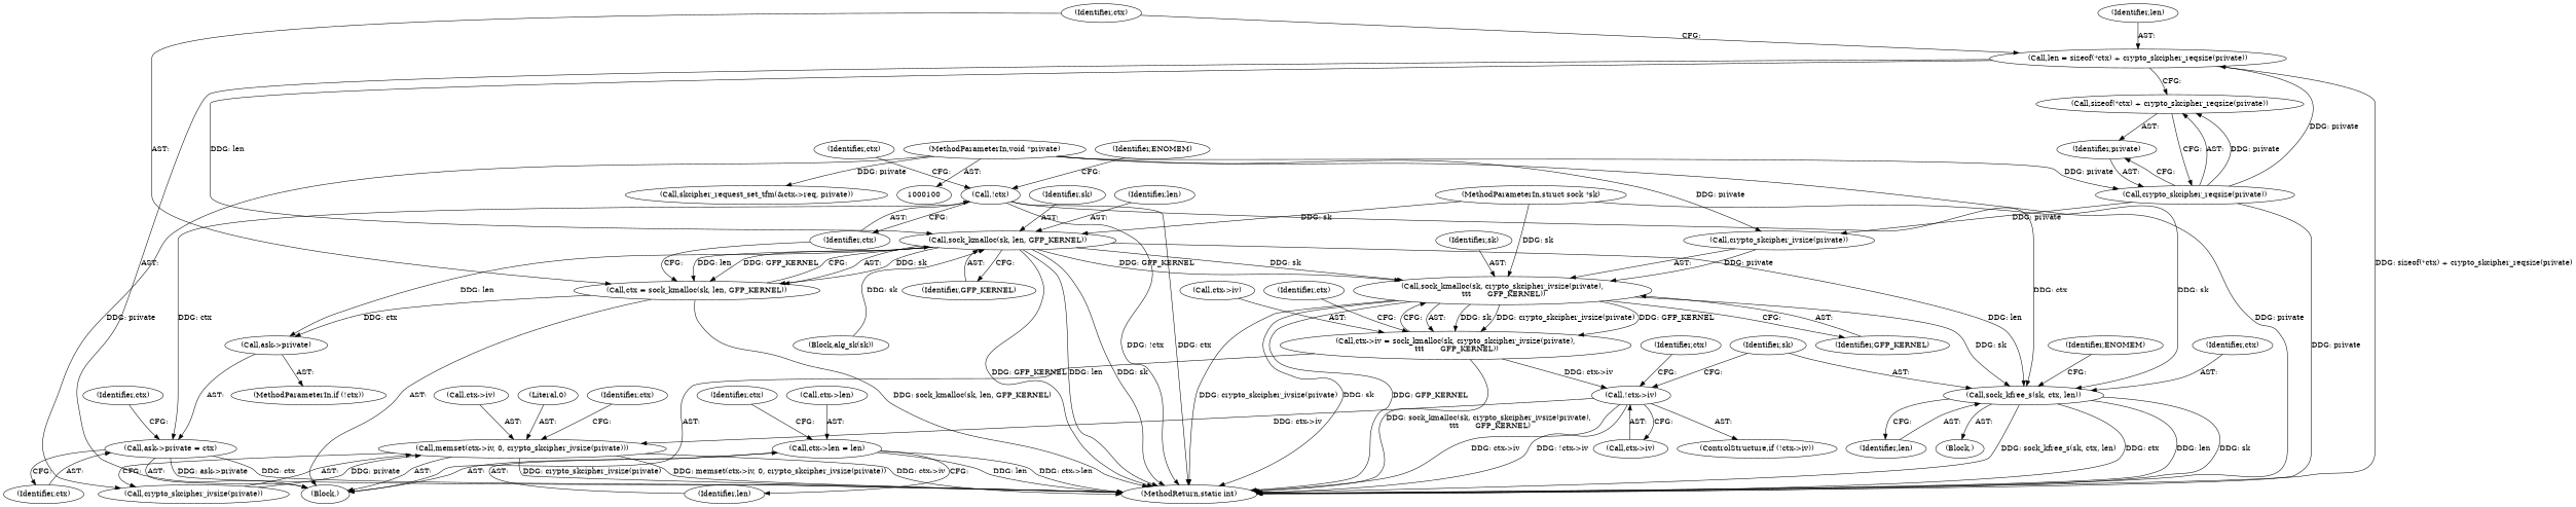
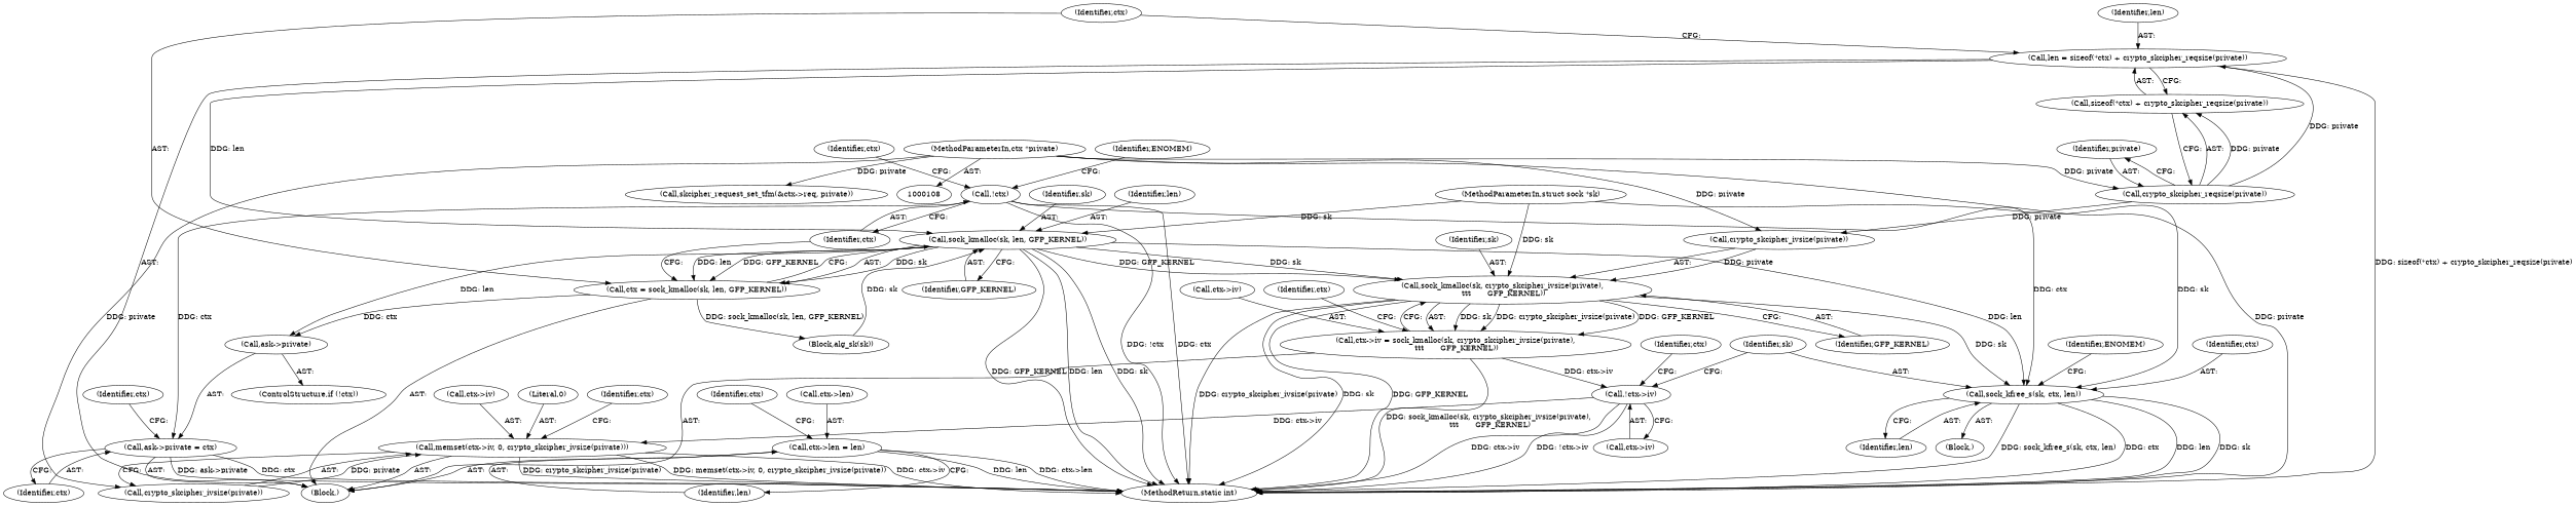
  digraph {
    n1 [label="(Call,len = sizeof(*ctx) + crypto_skcipher_reqsize(private))"]
    n2 [label="(Call,sock_kmalloc(sk, len, GFP_KERNEL))"]
    n3 [label="(Call,sizeof(*ctx) + crypto_skcipher_reqsize(private))"]
    n4 [label="(MethodReturn,static int)"]
    n5 [label="(Block,)"]
    n6 [label="(Call,ctx = sock_kmalloc(sk, len, GFP_KERNEL))"]
    n7 [label="(Call,sock_kfree_s(sk, ctx, len))"]
    n8 [label="(Call,sock_kmalloc(sk, crypto_skcipher_ivsize(private),\n \t\t\t       GFP_KERNEL))"]
    n9 [label="(Identifier,GFP_KERNEL)"]
    n10 [label="(Call,ask->private)"]
    n11 [label="(Call,crypto_skcipher_reqsize(private))"]
    n12 [label="(Call,crypto_skcipher_ivsize(private))"]
    n13 [label="(Identifier,private)"]
-   n14 [label="(MethodParameterIn,void *private)"]
+   n14 [label="(MethodParameterIn,ctx *private)"]
    n15 [label="(Call,crypto_skcipher_ivsize(private))"]
    n16 [label="(Call,skcipher_request_set_tfm(&ctx->req, private))"]
-   1000100
+   1000100 [label=1000108]
    n18 [label="(Call,memset(ctx->iv, 0, crypto_skcipher_ivsize(private)))"]
    n19 [label="(Identifier,len)"]
    n20 [label="(Block,)"]
    n21 [label="(Call,ctx->iv = sock_kmalloc(sk, crypto_skcipher_ivsize(private),\n \t\t\t       GFP_KERNEL))"]
    n22 [label="(Identifier,GFP_KERNEL)"]
    n23 [label="(Call,ctx->len = len)"]
    n24 [label="(Identifier,len)"]
    n25 [label="(Call,!ctx)"]
    n26 [label="(Call,ask->private = ctx)"]
    n27 [label="(Identifier,ctx)"]
    n28 [label="(Identifier,ctx)"]
-   n29 [label="(MethodParameterIn,if (!ctx))"]
+   n29 [label="(ControlStructure,if (!ctx))"]
    n30 [label="(Call,!ctx->iv)"]
-   n31 [label="(ControlStructure,if (!ctx->iv))"]
    n32 [label="(Call,ctx->iv)"]
    n33 [label="(Identifier,ctx)"]
    n34 [label="(MethodParameterIn,struct sock *sk)"]
    n35 [label="(Identifier,sk)"]
    n36 [label="(Identifier,sk)"]
    n37 [label="(Identifier,ENOMEM)"]
    n38 [label="(Identifier,len)"]
    n39 [label="(Literal,0)"]
    n40 [label="(Identifier,ctx)"]
    n41 [label="(Identifier,ctx)"]
    n42 [label="(Identifier,sk)"]
    n43 [label="(Call,ctx->iv)"]
    n44 [label="(Call,ctx->len)"]
    n45 [label="(Identifier,ctx)"]
    n46 [label="(Identifier,len)"]
    n47 [label="(Identifier,ctx)"]
    n48 [label="(Identifier,ctx)"]
    n49 [label="(Identifier,ctx)"]
    n50 [label="(Block,alg_sk(sk))"]
    n51 [label="(Call,ctx->iv)"]
    n52 [label="(Identifier,ctx)"]
    n53 [label="(Identifier,ENOMEM)"]
    n1 -> n2 [label="DDG: len"]
    n1 -> n3 [label="CFG: "]
    n1 -> n4 [label="DDG: sizeof(*ctx) + crypto_skcipher_reqsize(private)"]
    n1 -> n5 [label="AST: "]
    n2 -> n4 [label="DDG: len"]
    n2 -> n4 [label="DDG: sk"]
    n2 -> n4 [label="DDG: GFP_KERNEL"]
    n2 -> n6 [label="AST: "]
    n2 -> n6 [label="DDG: sk"]
    n2 -> n6 [label="DDG: len"]
    n2 -> n6 [label="DDG: GFP_KERNEL"]
    n2 -> n7 [label="DDG: len"]
    n2 -> n8 [label="DDG: sk"]
    n2 -> n8 [label="DDG: GFP_KERNEL"]
    n2 -> n9 [label="CFG: "]
    n2 -> n10 [label="DDG: len"]
-   n3 -> n13 [label="AST: "]
+   n3 -> n1 [label="AST: "]
    n3 -> n11 [label="CFG: "]
    n6 -> n2 [label="CFG: "]
-   n6 -> n4 [label="DDG: sock_kmalloc(sk, len, GFP_KERNEL)"]
+   n6 -> n50 [label="DDG: sock_kmalloc(sk, len, GFP_KERNEL)"]
    n6 -> n5 [label="AST: "]
    n6 -> n10 [label="DDG: ctx"]
    n7 -> n4 [label="DDG: len"]
    n7 -> n4 [label="DDG: ctx"]
    n7 -> n4 [label="DDG: sock_kfree_s(sk, ctx, len)"]
    n7 -> n4 [label="DDG: sk"]
    n7 -> n19 [label="CFG: "]
    n7 -> n20 [label="AST: "]
    n8 -> n4 [label="DDG: GFP_KERNEL"]
    n8 -> n4 [label="DDG: sk"]
    n8 -> n4 [label="DDG: crypto_skcipher_ivsize(private)"]
    n8 -> n7 [label="DDG: sk"]
    n8 -> n21 [label="AST: "]
    n8 -> n21 [label="DDG: sk"]
    n8 -> n21 [label="DDG: crypto_skcipher_ivsize(private)"]
    n8 -> n21 [label="DDG: GFP_KERNEL"]
    n8 -> n22 [label="CFG: "]
    n9 -> n2 [label="AST: "]
    n10 -> n26 [label="AST: "]
    n10 -> n29 [label="AST: "]
    n11 -> n1 [label="DDG: private"]
    n11 -> n3 [label="AST: "]
    n11 -> n3 [label="DDG: private"]
-   n11 -> n4 [label="DDG: private"]
    n11 -> n12 [label="DDG: private"]
    n11 -> n13 [label="CFG: "]
    n12 -> n8 [label="AST: "]
    n12 -> n8 [label="DDG: private"]
    n13 -> n11 [label="AST: "]
    n14 -> n4 [label="DDG: private"]
    n14 -> n11 [label="DDG: private"]
    n14 -> n12 [label="DDG: private"]
    n14 -> n15 [label="DDG: private"]
    n14 -> n16 [label="DDG: private"]
    n14 -> 1000100 [label="AST: "]
    n15 -> n18 [label="AST: "]
    n15 -> n18 [label="DDG: private"]
    n18 -> n4 [label="DDG: crypto_skcipher_ivsize(private)"]
    n18 -> n4 [label="DDG: memset(ctx->iv, 0, crypto_skcipher_ivsize(private))"]
    n18 -> n4 [label="DDG: ctx->iv"]
    n18 -> n5 [label="AST: "]
    n18 -> n15 [label="CFG: "]
    n19 -> n7 [label="AST: "]
    n21 -> n4 [label="DDG: sock_kmalloc(sk, crypto_skcipher_ivsize(private),\n \t\t\t       GFP_KERNEL)"]
    n21 -> n5 [label="AST: "]
    n21 -> n8 [label="CFG: "]
    n21 -> n30 [label="DDG: ctx->iv"]
    n22 -> n8 [label="AST: "]
    n23 -> n4 [label="DDG: len"]
    n23 -> n4 [label="DDG: ctx->len"]
    n23 -> n5 [label="AST: "]
    n23 -> n24 [label="CFG: "]
    n24 -> n23 [label="AST: "]
    n25 -> n4 [label="DDG: !ctx"]
    n25 -> n4 [label="DDG: ctx"]
    n25 -> n7 [label="DDG: ctx"]
    n25 -> n26 [label="DDG: ctx"]
    n25 -> n27 [label="CFG: "]
    n26 -> n4 [label="DDG: ctx"]
    n26 -> n4 [label="DDG: ask->private"]
    n26 -> n5 [label="AST: "]
    n26 -> n28 [label="CFG: "]
    n27 -> n6 [label="CFG: "]
    n27 -> n25 [label="AST: "]
    n28 -> n26 [label="AST: "]
    n30 -> n4 [label="DDG: ctx->iv"]
    n30 -> n4 [label="DDG: !ctx->iv"]
    n30 -> n18 [label="DDG: ctx->iv"]
-   n30 -> n31 [label="AST: "]
    n30 -> n32 [label="CFG: "]
    n32 -> n30 [label="AST: "]
    n33 -> n1 [label="CFG: "]
    n33 -> n6 [label="AST: "]
    n34 -> n2 [label="DDG: sk"]
    n34 -> n7 [label="DDG: sk"]
    n34 -> n8 [label="DDG: sk"]
    n35 -> n7 [label="AST: "]
    n35 -> n30 [label="CFG: "]
    n36 -> n2 [label="AST: "]
    n37 -> n7 [label="CFG: "]
    n38 -> n1 [label="AST: "]
    n39 -> n18 [label="AST: "]
    n40 -> n18 [label="CFG: "]
    n41 -> n21 [label="CFG: "]
    n42 -> n8 [label="AST: "]
    n43 -> n21 [label="AST: "]
    n44 -> n23 [label="AST: "]
    n45 -> n7 [label="AST: "]
    n46 -> n2 [label="AST: "]
    n47 -> n25 [label="CFG: "]
    n48 -> n30 [label="CFG: "]
    n49 -> n26 [label="CFG: "]
    n50 -> n2 [label="DDG: sk"]
    n51 -> n18 [label="AST: "]
    n52 -> n23 [label="CFG: "]
    n53 -> n25 [label="CFG: "]
  }
